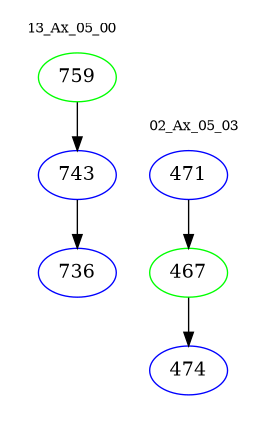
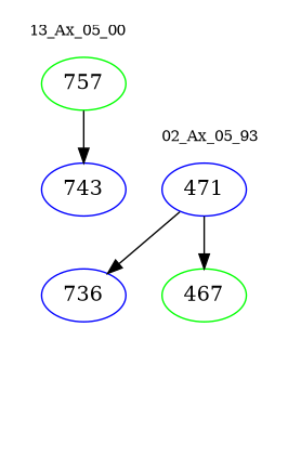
  digraph {
    node [color=blue]
    edge [color=black]
-   n1 [color=green label=759]
+   n1 [color=green label=757]
    n2 [label=743]
    n3 [label=736]
    n4 [label=471]
    n5 [color=green label=467]
-   n6 [label=474]
    subgraph cluster_1 {
      color=white
      fontsize=10
      label="13_Ax_05_00"
      n1
      n2
      n3
    }
    subgraph cluster_2 {
      color=white
      fontsize=10
-     label="02_Ax_05_03"
+     label="02_Ax_05_93"
      n4
      n5
-     n6
    }
    n1 -> n2
-   n2 -> n3
+   n4 -> n3
    n4 -> n5
-   n5 -> n6
  }
